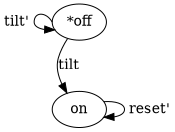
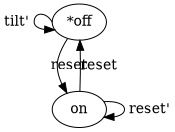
  digraph {
    n1 [label="*off"]
    n2 [label=on]
    n1 -> n1 [label="tilt' " tailport=w]
-   n1 -> n2 [label=tilt]
+   n1 -> n2 [label=reset]
+   n2 -> n1 [label=reset]
    n2 -> n2 [label=" reset'"]
  }
